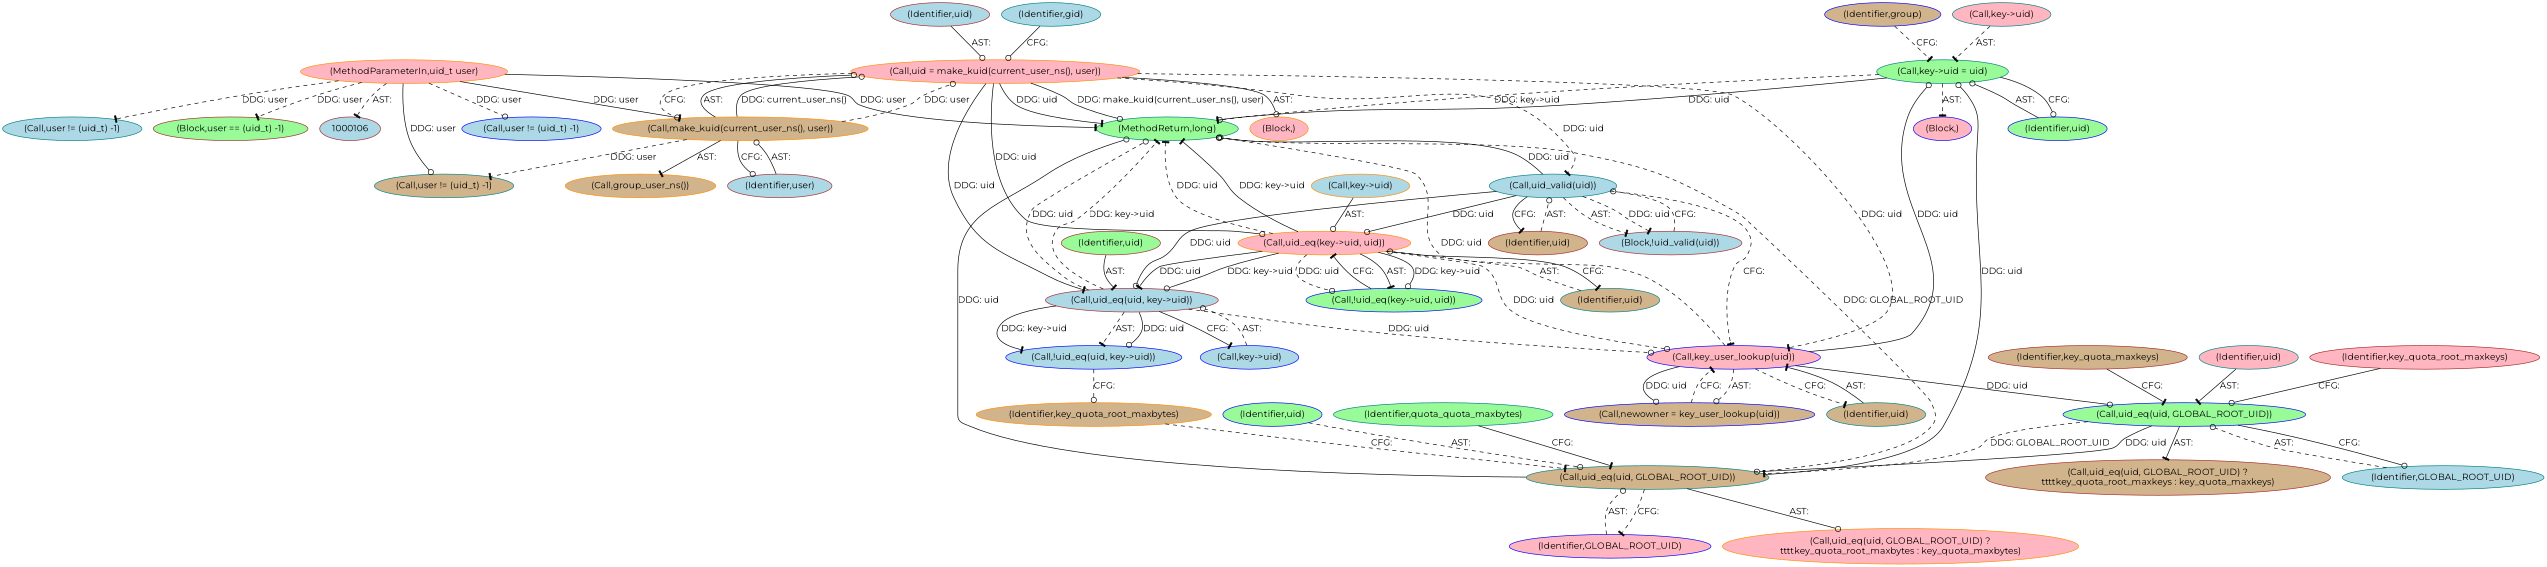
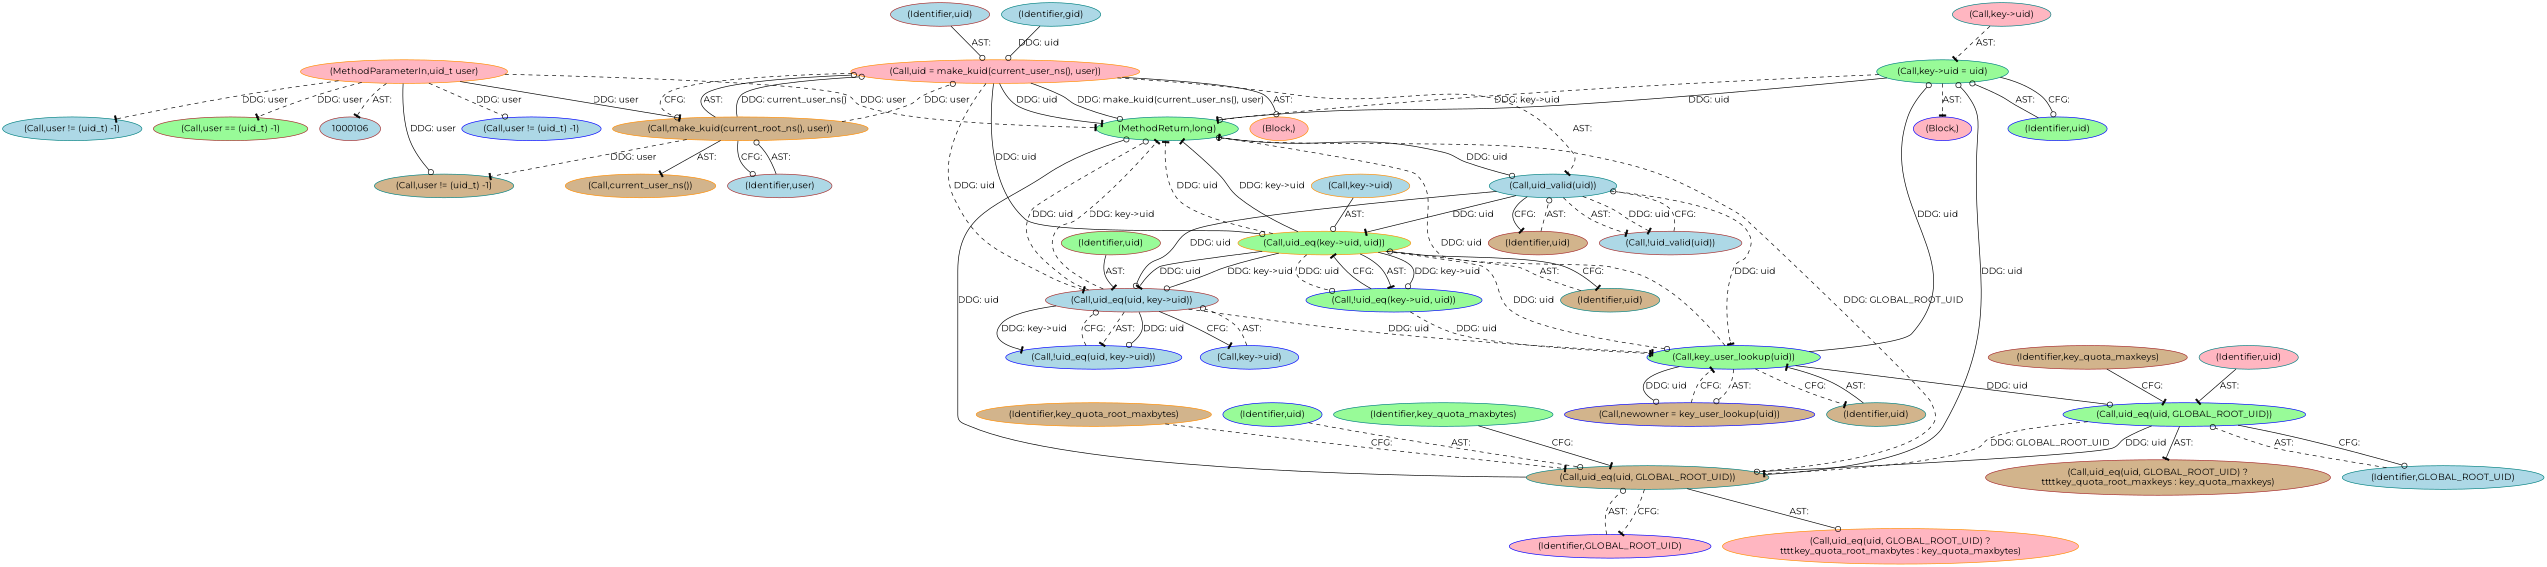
  digraph {
    fontname=Montserrat
    node [color=teal fillcolor=lightblue fontname=Montserrat style=filled]
    edge [arrowhead=odot fontname=Montserrat style=solid]
    n1 [fillcolor=palegreen label="(Call,key->uid = uid)"]
    n2 [color=blue fillcolor=palegreen label="(Identifier,uid)"]
    n3 [color=blue fillcolor=lightpink label="(Block,)"]
    n4 [fillcolor=palegreen label="(MethodReturn,long)"]
-   n5 [color=blue fillcolor=lightpink label="(Call,key_user_lookup(uid))"]
+   n5 [color=blue fillcolor=palegreen label="(Call,key_user_lookup(uid))"]
    n6 [color=blue fillcolor=palegreen label="(Call,uid_eq(uid, GLOBAL_ROOT_UID))"]
    n7 [color=blue fillcolor=tan label="(Call,newowner = key_user_lookup(uid))"]
    n8 [fillcolor=tan label="(Identifier,uid)"]
    n9 [fillcolor=tan label="(Call,uid_eq(uid, GLOBAL_ROOT_UID))"]
    n10 [color=brown fillcolor=tan label="(Call,uid_eq(uid, GLOBAL_ROOT_UID) ?\n\t\t\t\tkey_quota_root_maxkeys : key_quota_maxkeys)"]
    n11 [label="(Identifier,GLOBAL_ROOT_UID)"]
-   n12 [color=darkorange fillcolor=lightpink label="(Call,uid_eq(key->uid, uid))"]
+   n12 [color=darkorange fillcolor=palegreen label="(Call,uid_eq(key->uid, uid))"]
    n13 [color=brown label="(Call,uid_eq(uid, key->uid))"]
    n14 [fillcolor=tan label="(Identifier,uid)"]
    n15 [color=blue fillcolor=palegreen label="(Call,!uid_eq(key->uid, uid))"]
    n16 [color=blue label="(Call,!uid_eq(uid, key->uid))"]
    n17 [color=blue label="(Call,key->uid)"]
    n18 [color=darkorange fillcolor=lightpink label="(Call,uid = make_kuid(current_user_ns(), user))"]
-   n19 [color=darkorange fillcolor=tan label="(Call,make_kuid(current_user_ns(), user))"]
+   n19 [color=darkorange fillcolor=tan label="(Call,make_kuid(current_root_ns(), user))"]
    n20 [label="(Call,uid_valid(uid))"]
    n21 [color=darkorange fillcolor=lightpink label="(Block,)"]
    n22 [fillcolor=tan label="(Call,user != (uid_t) -1)"]
    n23 [color=brown label="(Identifier,user)"]
-   n24 [color=darkorange fillcolor=tan label="(Call,group_user_ns())"]
-   n25 [color=brown label="(Block,!uid_valid(uid))"]
+   n24 [color=darkorange fillcolor=tan label="(Call,current_user_ns())"]
+   n25 [color=brown label="(Call,!uid_valid(uid))"]
    n26 [color=brown fillcolor=tan label="(Identifier,uid)"]
    n27 [color=darkorange fillcolor=lightpink label="(MethodParameterIn,uid_t user)"]
    n28 [color=blue label="(Call,user != (uid_t) -1)"]
    n29 [label="(Call,user != (uid_t) -1)"]
-   n30 [color=brown fillcolor=palegreen label="(Block,user == (uid_t) -1)"]
+   n30 [color=brown fillcolor=palegreen label="(Call,user == (uid_t) -1)"]
    1000106 [color=brown]
    n32 [color=blue fillcolor=lightpink label="(Identifier,GLOBAL_ROOT_UID)"]
    n33 [color=darkorange fillcolor=lightpink label="(Call,uid_eq(uid, GLOBAL_ROOT_UID) ?\n\t\t\t\tkey_quota_root_maxbytes : key_quota_maxbytes)"]
    n34 [color=brown label="(Identifier,uid)"]
    n35 [color=darkorange label="(Call,key->uid)"]
    n36 [color=blue fillcolor=palegreen label="(Identifier,uid)"]
    n37 [color=brown fillcolor=tan label="(Identifier,key_quota_maxkeys)"]
-   n38 [fillcolor=palegreen label="(Identifier,quota_quota_maxbytes)"]
-   n39 [color=blue fillcolor=tan label="(Identifier,group)"]
+   n38 [fillcolor=palegreen label="(Identifier,key_quota_maxbytes)"]
    n40 [color=brown fillcolor=palegreen label="(Identifier,uid)"]
    n41 [color=darkorange fillcolor=tan label="(Identifier,key_quota_root_maxbytes)"]
    n42 [fillcolor=lightpink label="(Identifier,uid)"]
    n43 [label="(Identifier,gid)"]
-   n44 [color=brown fillcolor=lightpink label="(Identifier,key_quota_root_maxkeys)"]
    n45 [fillcolor=lightpink label="(Call,key->uid)"]
    n1 -> n2 [label="CFG: "]
    n1 -> n3 [arrowhead=tee label="AST: " style=dashed]
    n1 -> n4 [label="DDG: key->uid" style=dashed]
    n1 -> n4 [arrowhead=tee label="DDG: uid"]
    n2 -> n1 [label="AST: "]
    n5 -> n1 [label="DDG: uid"]
-   n5 -> n4 [label="DDG: uid" style=dashed]
+   n5 -> n4 [arrowhead=tee label="DDG: uid" style=dashed]
    n5 -> n6 [label="DDG: uid"]
    n5 -> n7 [label="AST: " style=dashed]
    n5 -> n7 [label="DDG: uid"]
    n5 -> n8 [arrowhead=tee label="CFG: " style=dashed]
    n6 -> n9 [label="DDG: uid"]
    n6 -> n9 [arrowhead=tee label="DDG: GLOBAL_ROOT_UID" style=dashed]
    n6 -> n10 [arrowhead=tee label="AST: "]
    n6 -> n11 [label="CFG: "]
    n7 -> n5 [arrowhead=tee label="CFG: " style=dashed]
    n8 -> n5 [arrowhead=tee label="AST: "]
    n9 -> n1 [label="DDG: uid"]
    n9 -> n4 [label="DDG: GLOBAL_ROOT_UID" style=dashed]
    n9 -> n4 [label="DDG: uid"]
    n9 -> n32 [arrowhead=tee label="CFG: " style=dashed]
    n9 -> n33 [label="AST: "]
    n11 -> n6 [label="AST: " style=dashed]
    n12 -> n4 [arrowhead=tee label="DDG: uid" style=dashed]
    n12 -> n4 [arrowhead=tee label="DDG: key->uid"]
    n12 -> n5 [label="DDG: uid" style=dashed]
    n12 -> n13 [arrowhead=tee label="DDG: uid"]
    n12 -> n13 [label="DDG: key->uid"]
    n12 -> n14 [arrowhead=tee label="CFG: "]
    n12 -> n15 [arrowhead=tee label="AST: "]
    n12 -> n15 [label="DDG: key->uid"]
    n12 -> n15 [label="DDG: uid" style=dashed]
    n13 -> n4 [arrowhead=tee label="DDG: key->uid" style=dashed]
    n13 -> n4 [label="DDG: uid" style=dashed]
-   n13 -> n5 [label="DDG: uid" style=dashed]
+   n13 -> n5 [arrowhead=tee label="DDG: uid" style=dashed]
    n13 -> n16 [arrowhead=tee label="AST: " style=dashed]
    n13 -> n16 [label="DDG: uid"]
    n13 -> n16 [arrowhead=tee label="DDG: key->uid"]
    n13 -> n17 [arrowhead=tee label="CFG: "]
    n14 -> n12 [label="AST: " style=dashed]
    n15 -> n12 [arrowhead=tee label="CFG: "]
-   n16 -> n41 [label="CFG: " style=dashed]
+   n16 -> n13 [label="CFG: " style=dashed]
    n17 -> n13 [label="AST: " style=dashed]
    n18 -> n4 [label="DDG: make_kuid(current_user_ns(), user)"]
    n18 -> n4 [arrowhead=tee label="DDG: uid"]
-   n18 -> n5 [arrowhead=tee label="DDG: uid" style=dashed]
+   n15 -> n5 [arrowhead=tee label="DDG: uid" style=dashed]
    n18 -> n12 [label="DDG: uid"]
-   n18 -> n13 [arrowhead=tee label="DDG: uid"]
+   n18 -> n13 [arrowhead=tee label="DDG: uid" style=dashed]
    n18 -> n19 [label="CFG: " style=dashed]
-   n18 -> n20 [arrowhead=tee label="DDG: uid" style=dashed]
+   n18 -> n20 [arrowhead=tee label="AST: " style=dashed]
    n18 -> n21 [label="AST: "]
    n19 -> n18 [label="AST: "]
    n19 -> n18 [label="DDG: current_user_ns()"]
    n19 -> n18 [label="DDG: user" style=dashed]
    n19 -> n22 [arrowhead=tee label="DDG: user" style=dashed]
    n19 -> n23 [label="CFG: "]
    n19 -> n24 [arrowhead=tee label="AST: "]
-   n20 -> n4 [label="DDG: uid"]
-   n20 -> n5 [arrowhead=tee label="CFG: " style=dashed]
-   n20 -> n12 [label="DDG: uid"]
+   n4 -> n20 [label="DDG: uid"]
+   n20 -> n5 [arrowhead=tee label="DDG: uid" style=dashed]
+   n20 -> n12 [arrowhead=tee label="DDG: uid"]
    n20 -> n13 [label="DDG: uid"]
    n20 -> n25 [arrowhead=tee label="AST: " style=dashed]
    n20 -> n25 [arrowhead=tee label="DDG: uid" style=dashed]
    n20 -> n26 [arrowhead=tee label="CFG: "]
    n23 -> n19 [label="AST: "]
    n25 -> n20 [label="CFG: " style=dashed]
    n26 -> n20 [label="AST: " style=dashed]
-   n27 -> n4 [arrowhead=tee label="DDG: user"]
+   n27 -> n4 [arrowhead=tee label="DDG: user" style=dashed]
    n27 -> n19 [arrowhead=tee label="DDG: user"]
    n27 -> n22 [label="DDG: user"]
    n27 -> n28 [label="DDG: user" style=dashed]
    n27 -> n29 [arrowhead=tee label="DDG: user" style=dashed]
    n27 -> n30 [arrowhead=tee label="DDG: user" style=dashed]
    n27 -> 1000106 [arrowhead=tee label="AST: " style=dashed]
    n32 -> n9 [label="AST: " style=dashed]
    n34 -> n18 [label="AST: "]
    n35 -> n12 [label="AST: "]
    n36 -> n9 [label="AST: " style=dashed]
    n37 -> n6 [arrowhead=tee label="CFG: "]
    n38 -> n9 [arrowhead=tee label="CFG: "]
-   n39 -> n1 [arrowhead=tee label="CFG: " style=dashed]
    n40 -> n13 [arrowhead=tee label="AST: "]
    n41 -> n9 [arrowhead=tee label="CFG: " style=dashed]
    n42 -> n6 [arrowhead=tee label="AST: "]
-   n43 -> n18 [label="CFG: "]
-   n44 -> n6 [label="CFG: "]
+   n43 -> n18 [label="DDG: uid"]
    n45 -> n1 [arrowhead=tee label="AST: " style=dashed]
  }
